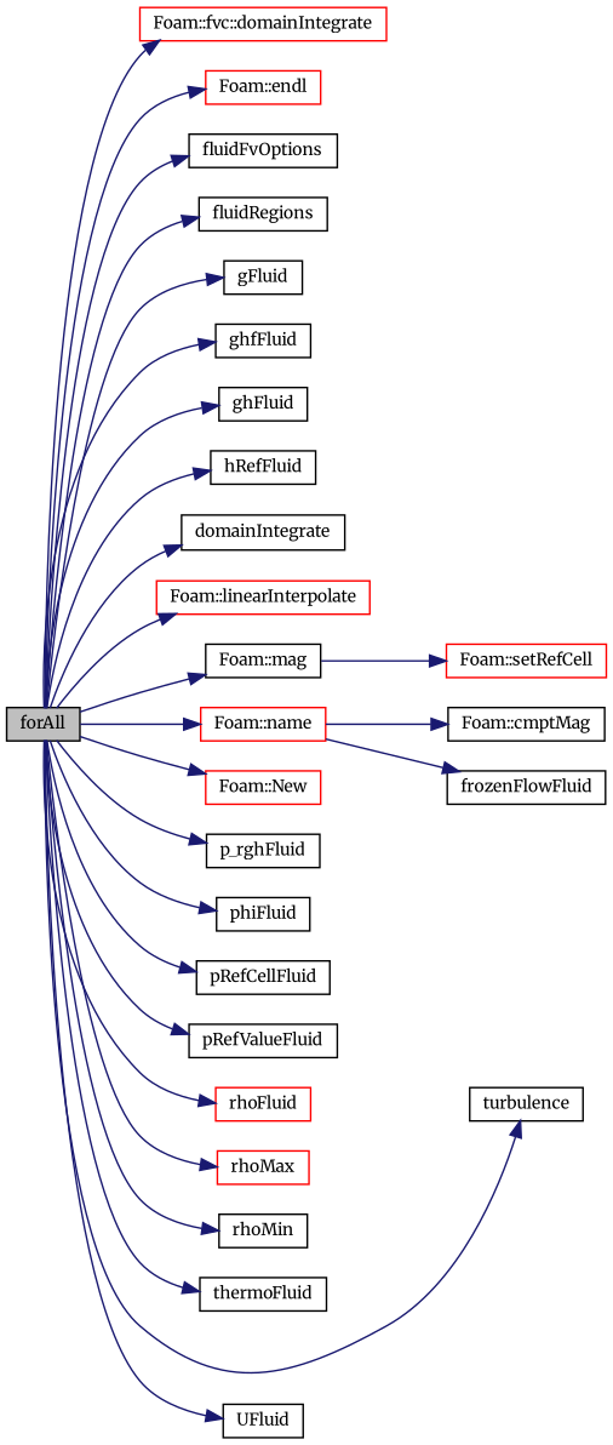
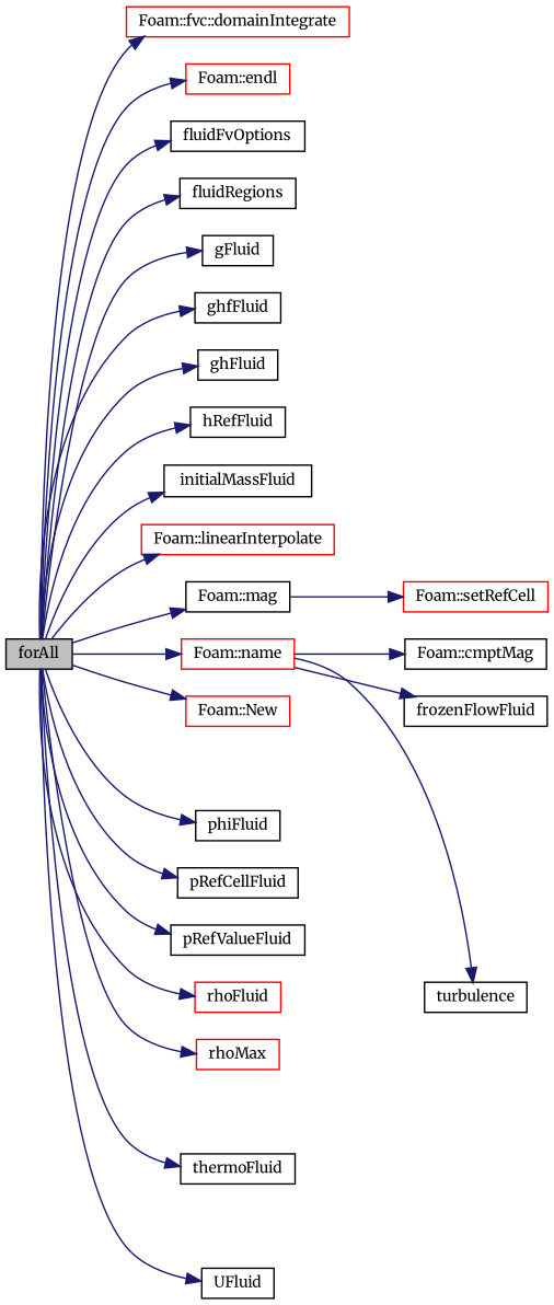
  digraph {
    fontname=Merriweather
    rankdir=LR
    node [color=black fontname=Merriweather fontsize=10 shape=record]
    edge [color=midnightblue fontname=Merriweather fontsize=10 labelfontname=Helvetica labelfontsize=10 style=solid]
    n1 [fillcolor=grey75 fontcolor=black height=0.2 label=forAll style=filled width=0.4]
    n2 [color=red height=0.2 label="Foam::fvc::domainIntegrate" width=0.4]
    n3 [color=red height=0.2 label="Foam::endl" width=0.4]
    n4 [height=0.2 label=fluidFvOptions width=0.4]
    n5 [height=0.2 label=fluidRegions width=0.4]
    n6 [height=0.2 label=gFluid width=0.4]
    n7 [height=0.2 label=ghfFluid width=0.4]
    n8 [height=0.2 label=ghFluid width=0.4]
    n9 [height=0.2 label=hRefFluid width=0.4]
-   n10 [height=0.2 label=domainIntegrate width=0.4]
+   n10 [height=0.2 label=initialMassFluid width=0.4]
    n11 [color=red height=0.2 label="Foam::linearInterpolate" width=0.4]
    n12 [height=0.2 label="Foam::mag" width=0.4]
    n13 [color=red height=0.2 label="Foam::name" width=0.4]
    n14 [color=red height=0.2 label="Foam::New" width=0.4]
-   n15 [height=0.2 label=p_rghFluid width=0.4]
    n16 [height=0.2 label=phiFluid width=0.4]
    n17 [height=0.2 label=pRefCellFluid width=0.4]
    n18 [height=0.2 label=pRefValueFluid width=0.4]
    n19 [color=red height=0.2 label=rhoFluid width=0.4]
    n20 [color=red height=0.2 label=rhoMax width=0.4]
-   n21 [height=0.2 label=rhoMin width=0.4]
    n22 [height=0.2 label=thermoFluid width=0.4]
    n23 [height=0.2 label=turbulence width=0.4]
    n24 [height=0.2 label=UFluid width=0.4]
    n25 [height=0.2 label="Foam::cmptMag" width=0.4]
    n26 [height=0.2 label=frozenFlowFluid width=0.4]
    n27 [color=red height=0.2 label="Foam::setRefCell" width=0.4]
    n1 -> n2
    n1 -> n3
    n1 -> n4
    n1 -> n5
    n1 -> n6
    n1 -> n7
    n1 -> n8
    n1 -> n9
    n1 -> n10
    n1 -> n11
    n1 -> n12
    n1 -> n13
    n1 -> n14
-   n1 -> n15
    n1 -> n16
    n1 -> n17
    n1 -> n18
    n1 -> n19
    n1 -> n20
-   n1 -> n21
    n1 -> n22
-   n1 -> n23
+   n13 -> n23
    n1 -> n24
    n12 -> n27
    n13 -> n25
    n13 -> n26
  }
